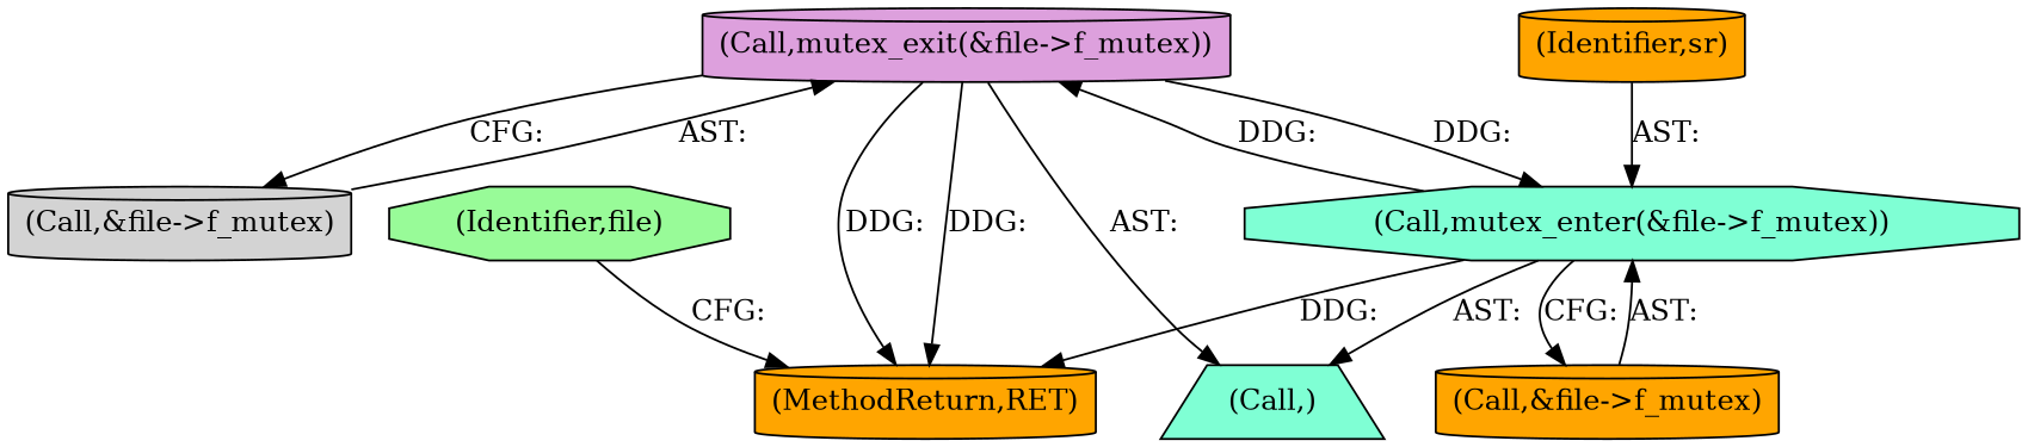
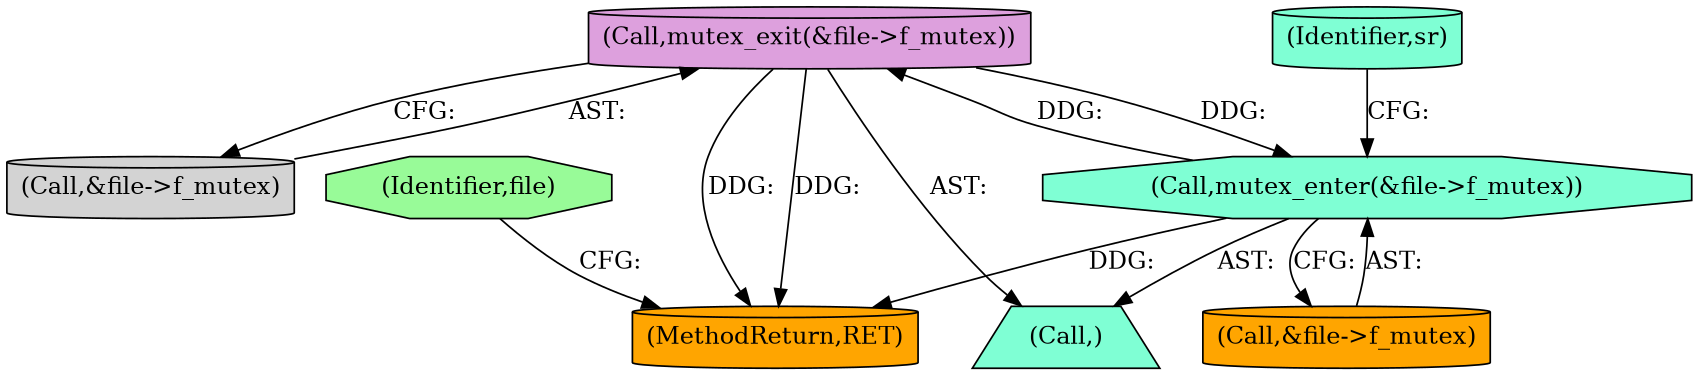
  digraph {
    node [fillcolor=orange shape=cylinder style=filled]
    n1 [fillcolor=plum label="(Call,mutex_exit(&file->f_mutex))"]
    n2 [fillcolor=aquamarine label="(Call,mutex_enter(&file->f_mutex))" shape=octagon]
    n3 [label="(MethodReturn,RET)"]
    n4 [fillcolor=lightgrey label="(Call,&file->f_mutex)"]
    n5 [fillcolor=aquamarine label="(Call,)" shape=trapezium]
    n6 [label="(Call,&file->f_mutex)"]
-   n7 [label="(Identifier,sr)"]
+   n7 [fillcolor=aquamarine label="(Identifier,sr)"]
    n8 [fillcolor=palegreen label="(Identifier,file)" shape=octagon]
    n1 -> n2 [label="DDG: "]
    n1 -> n3 [label="DDG: "]
    n1 -> n3 [label="DDG: "]
    n1 -> n4 [label="CFG: "]
    n1 -> n5 [label="AST: "]
    n2 -> n1 [label="DDG: "]
    n2 -> n3 [label="DDG: "]
    n2 -> n5 [label="AST: "]
    n2 -> n6 [label="CFG: "]
    n4 -> n1 [label="AST: "]
    n6 -> n2 [label="AST: "]
-   n7 -> n2 [label="AST: "]
+   n7 -> n2 [label="CFG: "]
    n8 -> n3 [label="CFG: "]
  }
